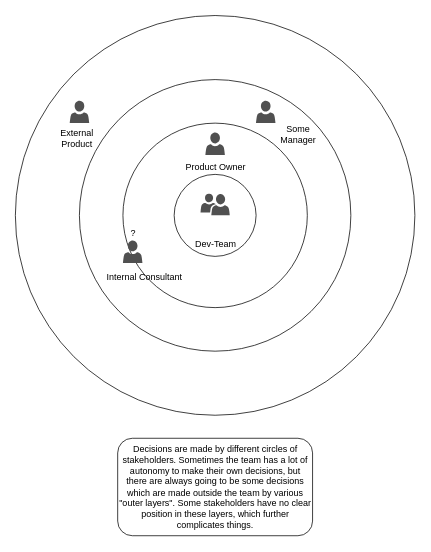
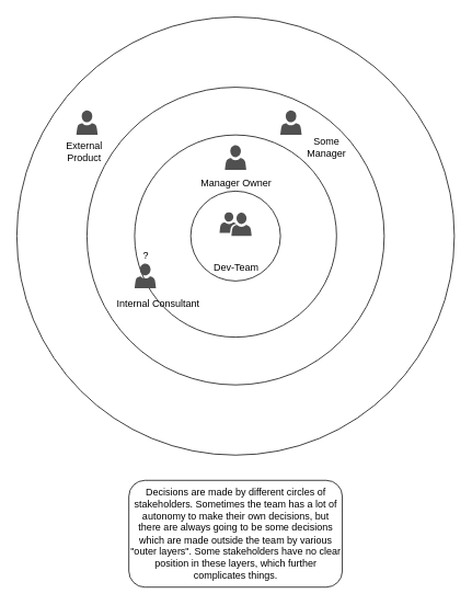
  <mxCell id="0" />
  <mxCell id="1" parent="0" />
  <mxCell id="2" value="" style="ellipse;whiteSpace=wrap;html=1;" vertex="1" parent="1"><mxGeometry x="20" y="20" width="533" height="533.265" as="geometry" /></mxCell>
  <mxCell id="3" value="" style="ellipse;whiteSpace=wrap;html=1;" vertex="1" parent="1"><mxGeometry x="105.417" y="105.459" width="362.167" height="362.347" as="geometry" /></mxCell>
  <mxCell id="4" value="" style="ellipse;whiteSpace=wrap;html=1;" vertex="1" parent="1"><mxGeometry x="163.5" y="163.571" width="246" height="246.122" as="geometry" /></mxCell>
  <mxCell id="5" value="" style="ellipse;whiteSpace=wrap;html=1;" vertex="1" parent="1"><mxGeometry x="231.833" y="231.939" width="109.333" height="109.388" as="geometry" /></mxCell>
  <mxCell id="6" value="" style="pointerEvents=1;shadow=0;dashed=0;html=1;strokeColor=none;labelPosition=center;verticalLabelPosition=bottom;verticalAlign=top;align=center;fillColor=#505050;shape=mxgraph.mscae.intune.account_portal" vertex="1" parent="1"><mxGeometry x="273.5" y="176" width="26" height="30" as="geometry" /></mxCell>
  <mxCell id="7" value="" style="pointerEvents=1;shadow=0;dashed=0;html=1;strokeColor=none;labelPosition=center;verticalLabelPosition=bottom;verticalAlign=top;align=center;fillColor=#505050;shape=mxgraph.mscae.intune.user_group" vertex="1" parent="1"><mxGeometry x="267" y="257.5" width="39" height="29" as="geometry" /></mxCell>
  <mxCell id="8" value="" style="pointerEvents=1;shadow=0;dashed=0;html=1;strokeColor=none;labelPosition=center;verticalLabelPosition=bottom;verticalAlign=top;align=center;fillColor=#505050;shape=mxgraph.mscae.intune.account_portal" vertex="1" parent="1"><mxGeometry x="341" y="133.5" width="26" height="30" as="geometry" /></mxCell>
  <mxCell id="9" value="" style="pointerEvents=1;shadow=0;dashed=0;html=1;strokeColor=none;labelPosition=center;verticalLabelPosition=bottom;verticalAlign=top;align=center;fillColor=#505050;shape=mxgraph.mscae.intune.account_portal" vertex="1" parent="1"><mxGeometry x="92.5" y="133.5" width="26" height="30" as="geometry" /></mxCell>
  <mxCell id="10" value="Dev-Team" style="text;html=1;align=center;verticalAlign=middle;resizable=0;points=[];;autosize=1;" vertex="1" parent="1"><mxGeometry x="251.5" y="315" width="70" height="20" as="geometry" /></mxCell>
- <mxCell id="11" value="Product Owner" style="text;html=1;align=center;verticalAlign=middle;resizable=0;points=[];;autosize=1;" vertex="1" parent="1"><mxGeometry x="236.5" y="212" width="100" height="20" as="geometry" /></mxCell>
+ <mxCell id="11" value="Manager Owner" style="text;html=1;align=center;verticalAlign=middle;resizable=0;points=[];;autosize=1;" vertex="1" parent="1"><mxGeometry x="236.5" y="212" width="100" height="20" as="geometry" /></mxCell>
  <mxCell id="12" value="" style="pointerEvents=1;shadow=0;dashed=0;html=1;strokeColor=none;labelPosition=center;verticalLabelPosition=bottom;verticalAlign=top;align=center;fillColor=#505050;shape=mxgraph.mscae.intune.account_portal" vertex="1" parent="1"><mxGeometry x="163.5" y="320" width="26" height="30" as="geometry" /></mxCell>
  <mxCell id="13" value="?" style="text;html=1;align=center;verticalAlign=middle;resizable=0;points=[];;autosize=1;" vertex="1" parent="1"><mxGeometry x="166.5" y="300" width="20" height="20" as="geometry" /></mxCell>
  <mxCell id="14" value="Internal Consultant" style="text;html=1;align=center;verticalAlign=middle;resizable=0;points=[];;autosize=1;" vertex="1" parent="1"><mxGeometry x="131.5" y="360" width="120" height="20" as="geometry" /></mxCell>
  <mxCell id="15" value="&lt;div&gt;Some&lt;/div&gt;&lt;div&gt;Manager&lt;/div&gt;" style="text;html=1;align=center;verticalAlign=middle;resizable=0;points=[];;autosize=1;" vertex="1" parent="1"><mxGeometry x="367" y="163.5" width="60" height="30" as="geometry" /></mxCell>
  <mxCell id="16" value="&lt;div&gt;External&lt;/div&gt;&lt;div&gt;Product&lt;/div&gt;" style="text;html=1;align=center;verticalAlign=middle;resizable=0;points=[];;autosize=1;" vertex="1" parent="1"><mxGeometry x="71.5" y="168.5" width="60" height="30" as="geometry" /></mxCell>
  <mxCell id="17" value="Decisions are made by different circles of stakeholders. Sometimes the team has a lot of autonomy to make their own decisions, but there are always going to be some decisions which are made outside the team by various &quot;outer layers&quot;. Some stakeholders have no clear position in these layers, which further complicates things." style="rounded=1;whiteSpace=wrap;html=1;" vertex="1" parent="1"><mxGeometry x="156.5" y="584" width="260" height="130" as="geometry" /></mxCell>
